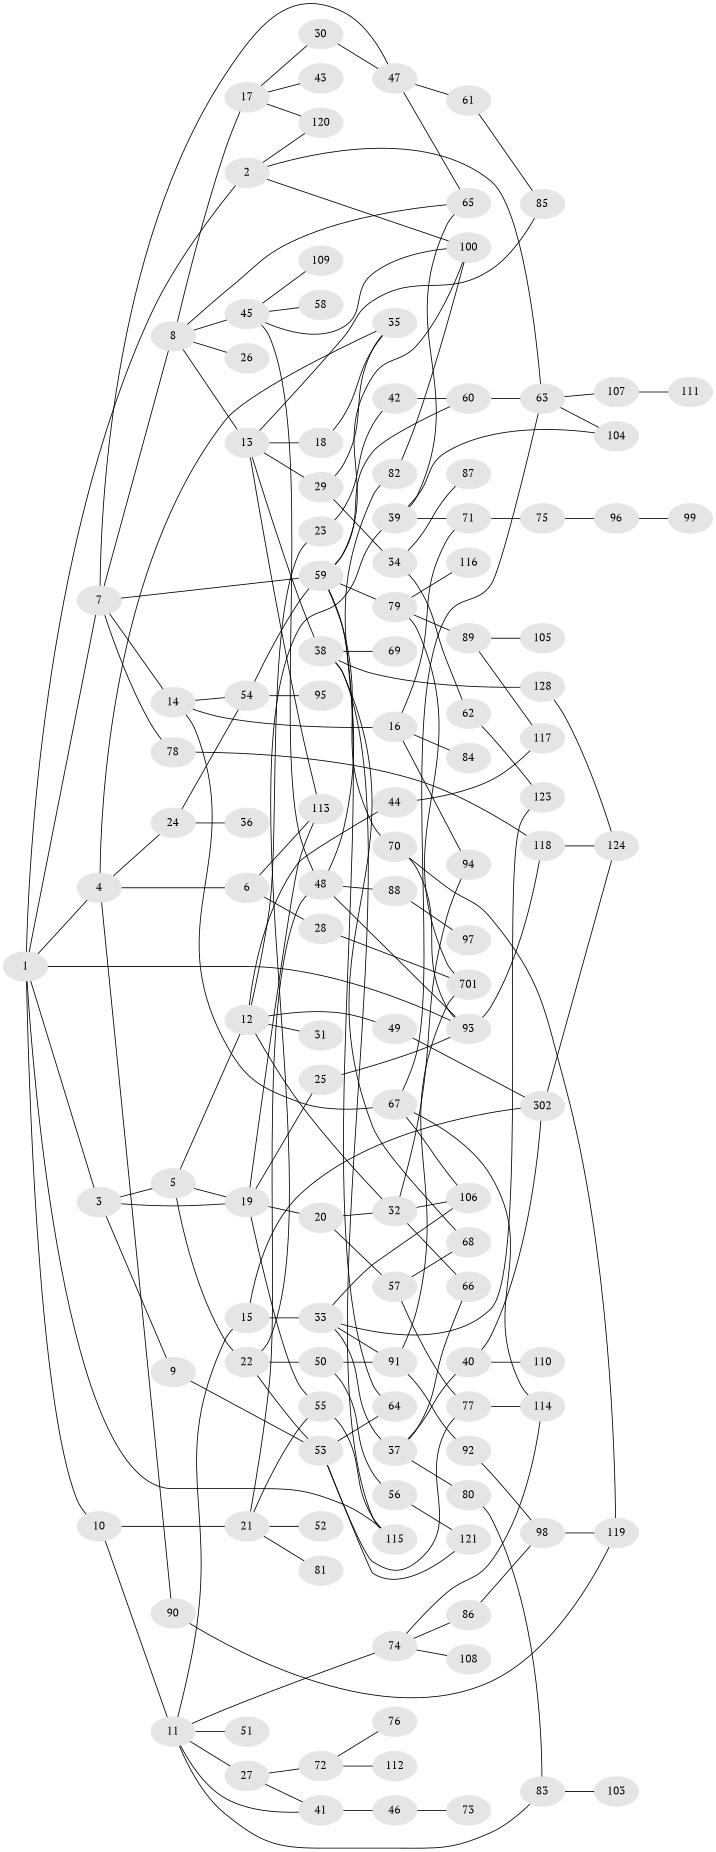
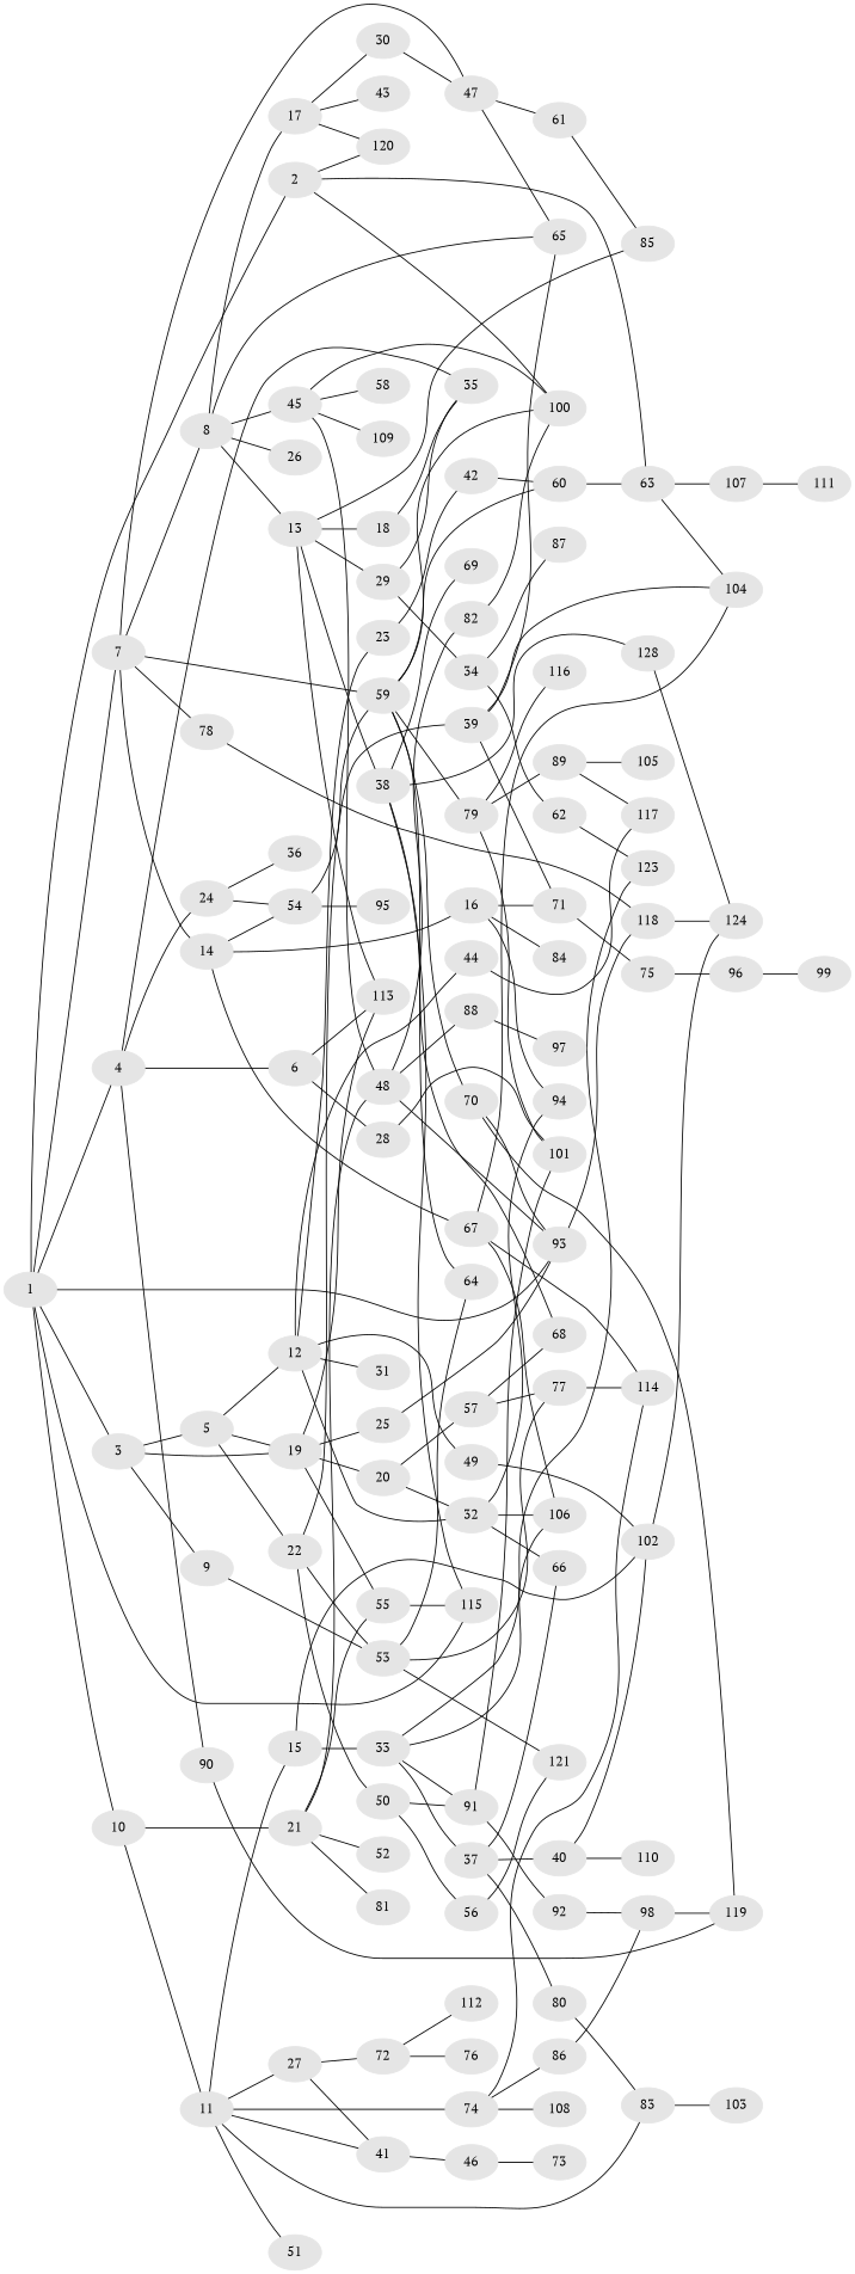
  graph {
    fontname="PT Serif"
    rankdir=LR
    node [color=gray90 fontname="PT Serif" style=filled]
    edge [fontname="PT Serif"]
    1
    2
    3
    4
    7
    10
    93
    115
    63
    100
    120
    5
    9
    19
    6
    24
    35
    90
    8
    14
    47
    59
    78
    11
    21
    118
    104
    107
    12
    22
    53
    113
    20
    25
    55
    28
    54
    36
    119
    23
    31
    32
    44
    49
    39
    50
-   101 [label=701]
+   101
    13
    17
    26
    45
    65
    16
    67
    61
    60
    64
    70
    79
    18
    29
    38
    85
    30
    43
    48
    58
    109
    77
    121
    15
    27
    41
    51
    74
    83
    52
    81
    33
-   102 [label=302]
+   102
    72
    46
    114
    86
    108
    103
    42
    94
    66
    106
    117
    34
    68
    69
    n95 [label=128]
    71
    84
    95
    37
    91
    123
    124
    75
    57
    82
    88
    56
    76
    112
    62
    87
    40
    80
    92
    110
    73
    97
    89
    116
    111
    96
    98
    99
    105
    1 -- 2
    1 -- 3
    1 -- 4
    1 -- 7
    1 -- 10
    1 -- 93
    1 -- 115
    2 -- 63
    2 -- 100
    2 -- 120
    3 -- 5
    3 -- 9
    3 -- 19
    4 -- 6
    4 -- 24
    4 -- 35
    4 -- 90
    7 -- 8
    7 -- 14
    7 -- 47
    7 -- 59
    7 -- 78
    10 -- 11
    10 -- 21
    93 -- 118
    63 -- 104
    63 -- 107
    5 -- 19
    5 -- 12
    5 -- 22
    9 -- 53
    19 -- 113
    19 -- 20
    19 -- 25
    19 -- 55
    6 -- 113
    6 -- 28
    24 -- 54
    24 -- 36
    90 -- 119
    8 -- 13
    8 -- 17
    8 -- 26
    8 -- 45
    8 -- 65
    14 -- 54
    14 -- 16
    14 -- 67
    47 -- 65
    47 -- 61
    59 -- 100
    59 -- 60
    59 -- 64
    59 -- 70
    59 -- 79
    78 -- 118
    11 -- 15
    11 -- 27
    11 -- 41
    11 -- 51
    11 -- 74
    11 -- 83
    21 -- 55
    21 -- 48
    21 -- 52
    21 -- 81
    118 -- 124
    107 -- 111
    12 -- 23
    12 -- 31
    12 -- 32
    12 -- 44
    12 -- 49
    22 -- 53
    22 -- 39
    22 -- 50
    53 -- 64
    53 -- 77
    53 -- 121
    20 -- 32
    20 -- 57
    25 -- 93
    55 -- 115
    28 -- 101
    54 -- 59
    54 -- 95
    23 -- 42
    32 -- 94
    32 -- 66
    32 -- 106
    44 -- 117
    49 -- 102
    39 -- 104
    39 -- 65
    39 -- 71
    50 -- 91
    50 -- 56
    13 -- 113
    13 -- 18
    13 -- 29
    13 -- 38
    13 -- 85
    17 -- 120
    17 -- 30
    17 -- 43
    45 -- 100
    45 -- 48
    45 -- 58
    45 -- 109
    16 -- 94
    16 -- 71
    16 -- 84
-   67 -- 63
+   67 -- 104
    67 -- 114
    67 -- 106
    61 -- 85
    60 -- 63
    70 -- 93
    70 -- 119
    79 -- 101
    79 -- 89
    79 -- 116
    18 -- 35
    29 -- 35
    29 -- 34
    38 -- 115
    38 -- 68
    38 -- 69
    38 -- n95
    30 -- 47
    48 -- 93
    48 -- 82
    48 -- 88
    77 -- 114
    15 -- 33
    15 -- 102
    27 -- 41
    27 -- 72
    41 -- 46
    74 -- 114
    74 -- 86
    74 -- 108
    83 -- 103
    33 -- 106
    33 -- 37
    33 -- 91
    33 -- 123
    102 -- 124
    72 -- 76
    72 -- 112
    46 -- 73
    86 -- 98
    42 -- 60
    34 -- 62
    34 -- 87
    n95 -- 124
    71 -- 75
    37 -- 66
    37 -- 40
    37 -- 80
    91 -- 101
    91 -- 92
    75 -- 96
    57 -- 77
    57 -- 68
    82 -- 100
    88 -- 97
    56 -- 121
    62 -- 123
    40 -- 102
    40 -- 110
    80 -- 83
    92 -- 98
    89 -- 117
    89 -- 105
    96 -- 99
    98 -- 119
  }
